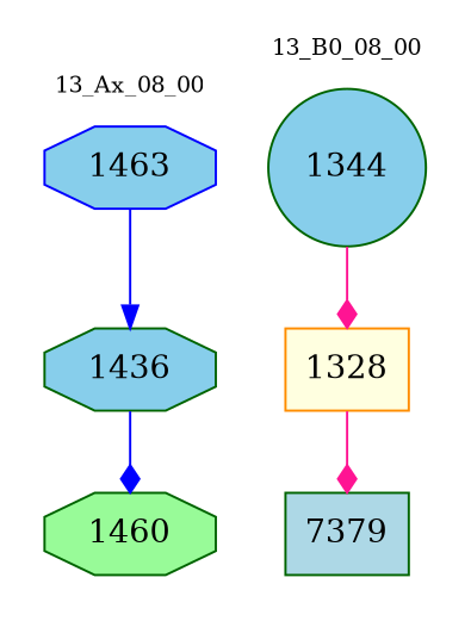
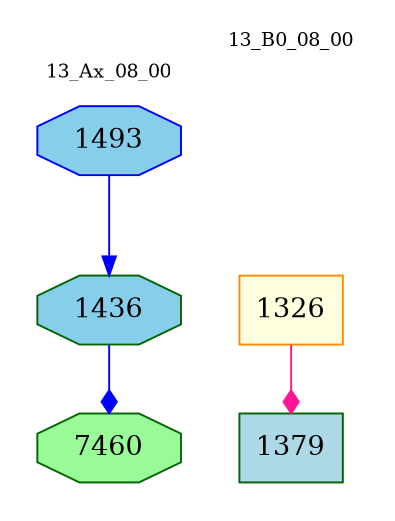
  digraph {
    node [color=darkgreen fillcolor=skyblue shape=octagon style=filled]
    edge [arrowhead=diamond color=blue]
-   n1 [color=blue label=1463]
+   n1 [color=blue label=1493]
    n2 [label=1436]
-   n3 [fillcolor=palegreen label=1460]
-   n4 [label=1344 shape=circle]
-   n5 [color=darkorange fillcolor=lightyellow label=1328 shape=box]
-   n6 [fillcolor=lightblue label=7379 shape=box]
+   n3 [fillcolor=palegreen label=7460]
+   n5 [color=darkorange fillcolor=lightyellow label=1326 shape=box]
+   n6 [fillcolor=lightblue label=1379 shape=box]
    subgraph cluster_1 {
      color=white
      fontsize=10
      label="13_Ax_08_00"
      n1
      n2
      n3
    }
    subgraph cluster_2 {
      color=white
      fontsize=10
      label="13_B0_08_00"
-     n4
      n5
      n6
    }
    n1 -> n2 [arrowhead=normal]
    n2 -> n3
-   n4 -> n5 [color=deeppink]
    n5 -> n6 [color=deeppink]
  }
